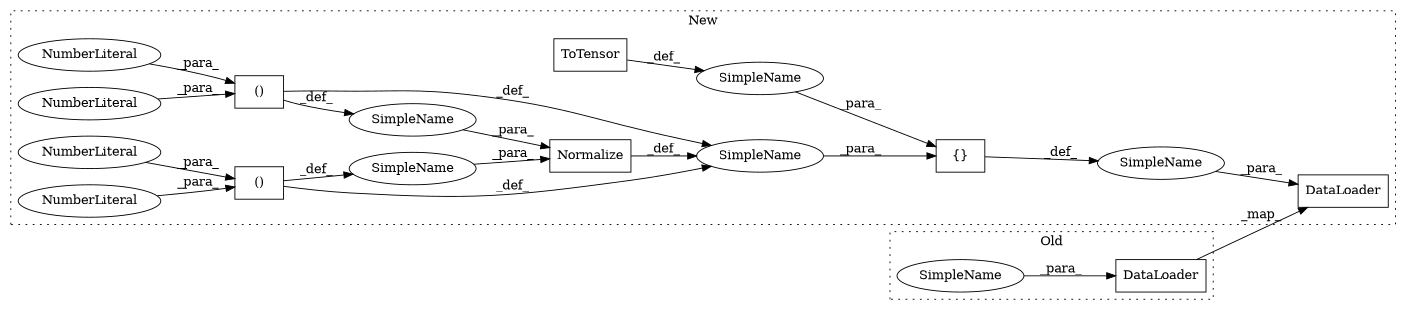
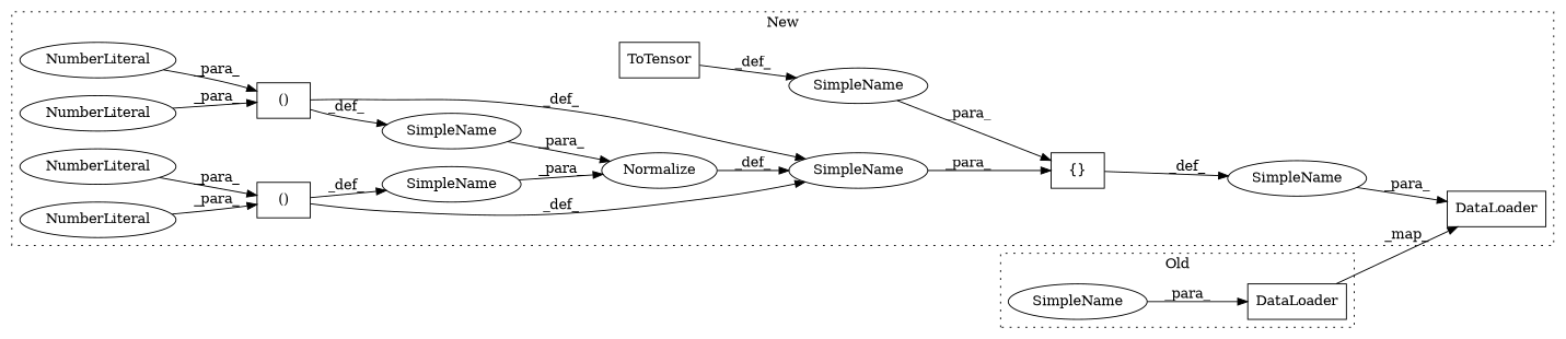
  digraph {
    rankdir=LR
    node [a=42 shape=ellipse]
    n1 [a=32 l="11,1" label=DataLoader s="1415,1540" shape=box]
    n2 [label=SimpleName]
    n3 [a=32 l="11,1" label=DataLoader s="2204,2292" shape=box]
    n4 [label=SimpleName]
    n5 [a=106 l=44 label="()" s=1860 shape=box]
    n6 [a=32 l=10 label=ToTensor s=1821 shape=box]
    n7 [a=106 l=43 label="()" s=1913 shape=box]
-   n8 [a=32 l="17,2" label=Normalize s="1843,1956" shape=box]
+   n8 [a=32 l="17,2" label=Normalize s="1843,1956"]
    n9 [a=34 l=6 label=NumberLiteral s=1860]
    n10 [a=34 l=5 label=NumberLiteral s=1951]
    n11 [a=4 l="1,1" label="{}" s="1747,1958" shape=box]
    n12 [a=34 l=6 label=NumberLiteral s=1898]
    n13 [a=34 l=6 label=NumberLiteral s=1932]
    n14 [label=SimpleName]
    n15 [label=SimpleName]
    n16 [label=SimpleName]
    n17 [label=SimpleName]
    subgraph cluster_1 {
      label=Old
      style=dotted
      n1
      n2
    }
    subgraph cluster_2 {
      label=New
      style=dotted
      n3
      n4
      n5
      n6
      n7
      n8
      n9
      n10
      n11
      n12
      n13
      n14
      n15
      n16
      n17
    }
    n1 -> n3 [label=_map_]
    n2 -> n1 [label=_para_]
    n4 -> n3 [label=_para_]
    n5 -> n14 [label=_def_]
    n5 -> n17 [label=_def_]
    n6 -> n15 [label=_def_]
    n7 -> n14 [label=_def_]
    n7 -> n16 [label=_def_]
    n8 -> n14 [label=_def_]
    n9 -> n5 [label=_para_]
    n10 -> n7 [label=_para_]
    n11 -> n4 [label=_def_]
    n12 -> n5 [label=_para_]
    n13 -> n7 [label=_para_]
    n14 -> n11 [label=_para_]
    n15 -> n11 [label=_para_]
    n16 -> n8 [label=_para_]
    n17 -> n8 [label=_para_]
  }
